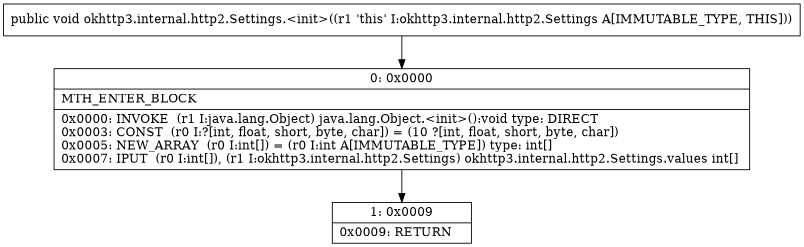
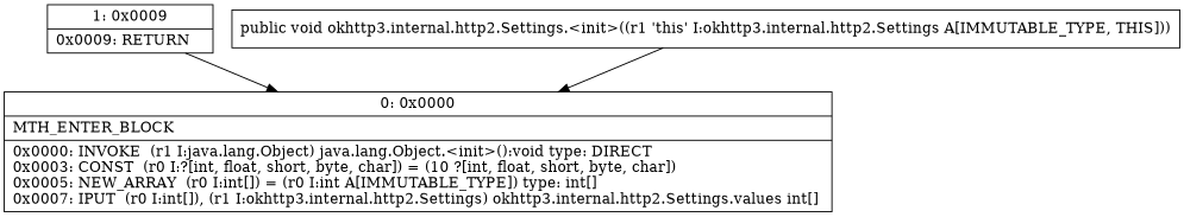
  digraph {
    node [shape=record]
    n1 [label="{0\:\ 0x0000|MTH_ENTER_BLOCK\l|0x0000: INVOKE  (r1 I:java.lang.Object) java.lang.Object.\<init\>():void type: DIRECT \l0x0003: CONST  (r0 I:?[int, float, short, byte, char]) = (10 ?[int, float, short, byte, char]) \l0x0005: NEW_ARRAY  (r0 I:int[]) = (r0 I:int A[IMMUTABLE_TYPE]) type: int[] \l0x0007: IPUT  (r0 I:int[]), (r1 I:okhttp3.internal.http2.Settings) okhttp3.internal.http2.Settings.values int[] \l}"]
    n2 [label="{1\:\ 0x0009|0x0009: RETURN   \l}"]
    n3 [label="{public void okhttp3.internal.http2.Settings.\<init\>((r1 'this' I:okhttp3.internal.http2.Settings A[IMMUTABLE_TYPE, THIS])) }"]
-   n1 -> n2
+   n2 -> n1
    n3 -> n1
  }
